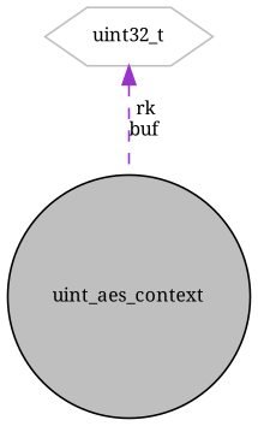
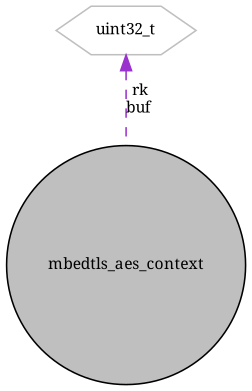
  digraph {
    fontname="Noto Serif"
    node [fontname="Noto Serif" fontsize=10 style=filled]
-   n1 [color=black fillcolor=grey75 fontcolor=black height=0.2 label=uint_aes_context shape=circle width=0.4]
+   n1 [color=black fillcolor=grey75 fontcolor=black height=0.2 label=mbedtls_aes_context shape=circle width=0.4]
    n2 [color=grey75 fillcolor=white height=0.2 label=uint32_t shape=hexagon width=0.4]
    n2 -> n1 [color=darkorchid3 dir=back fontname="Noto Serif" fontsize=10 label=" rk\nbuf" labelfontname=Helvetica labelfontsize=10 style=dashed]
  }
